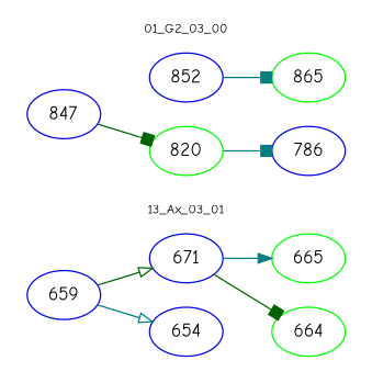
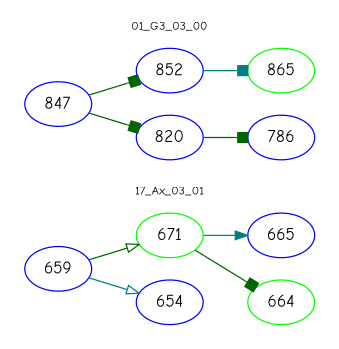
  digraph {
    fontname="Comic Neue"
    rankdir=LR
    node [color=blue fontname="Comic Neue"]
    edge [arrowhead=box color=teal fontname="Comic Neue"]
    n1 [label=659]
    n2 [label=654]
-   n3 [label=671]
+   n3 [color=green label=671]
    n4 [color=green label=664]
-   n5 [color=green label=665]
+   n5 [label=665]
    n6 [label=847]
-   n7 [color=green label=820]
+   n7 [label=820]
    n8 [label=852]
    n9 [label=786]
    n10 [color=green label=865]
    subgraph cluster_1 {
      color=white
      fontsize=10
-     label="13_Ax_03_01"
+     label="17_Ax_03_01"
      n1
      n2
      n3
      n4
      n5
    }
    subgraph cluster_2 {
      color=white
      fontsize=10
-     label="01_G2_03_00"
+     label="01_G3_03_00"
      n6
      n7
      n8
      n9
      n10
    }
    n1 -> n2 [arrowhead=onormal]
    n1 -> n3 [arrowhead=onormal color=darkgreen]
    n3 -> n4 [color=darkgreen]
    n3 -> n5 [arrowhead=normal]
    n6 -> n7 [color=darkgreen]
-   n7 -> n9
+   n6 -> n8 [color=darkgreen]
+   n7 -> n9 [color=darkgreen]
    n8 -> n10
  }
